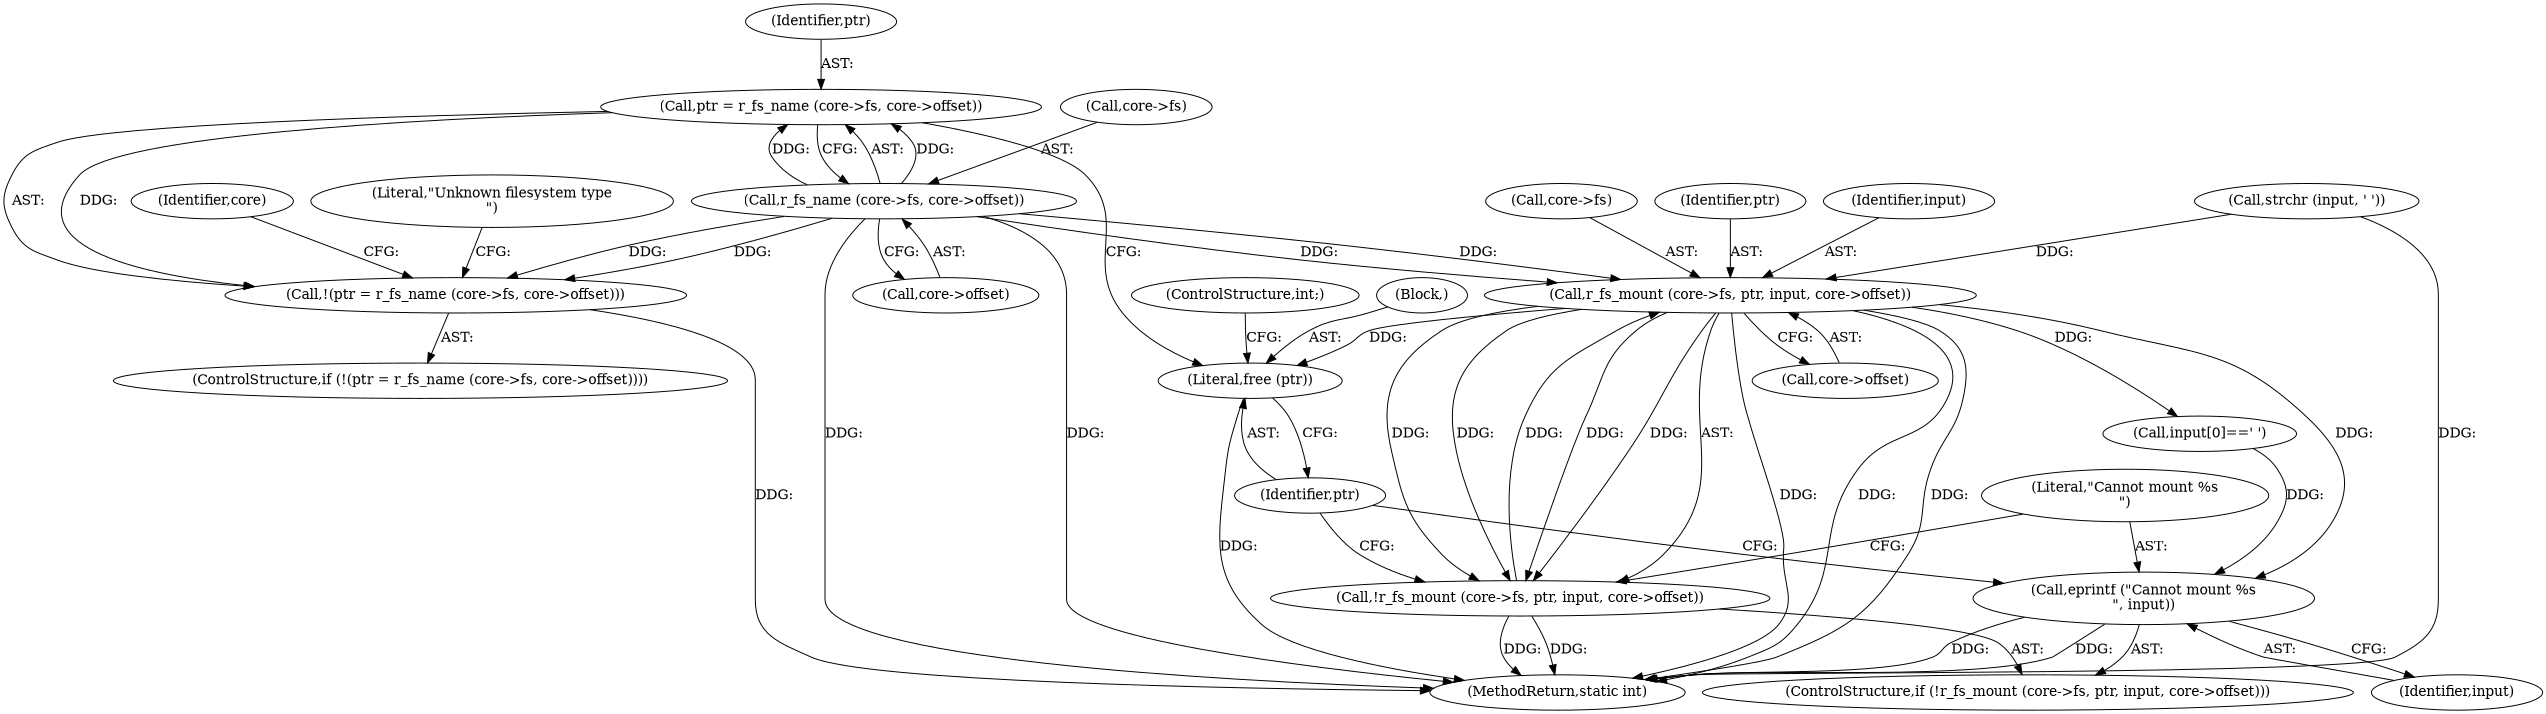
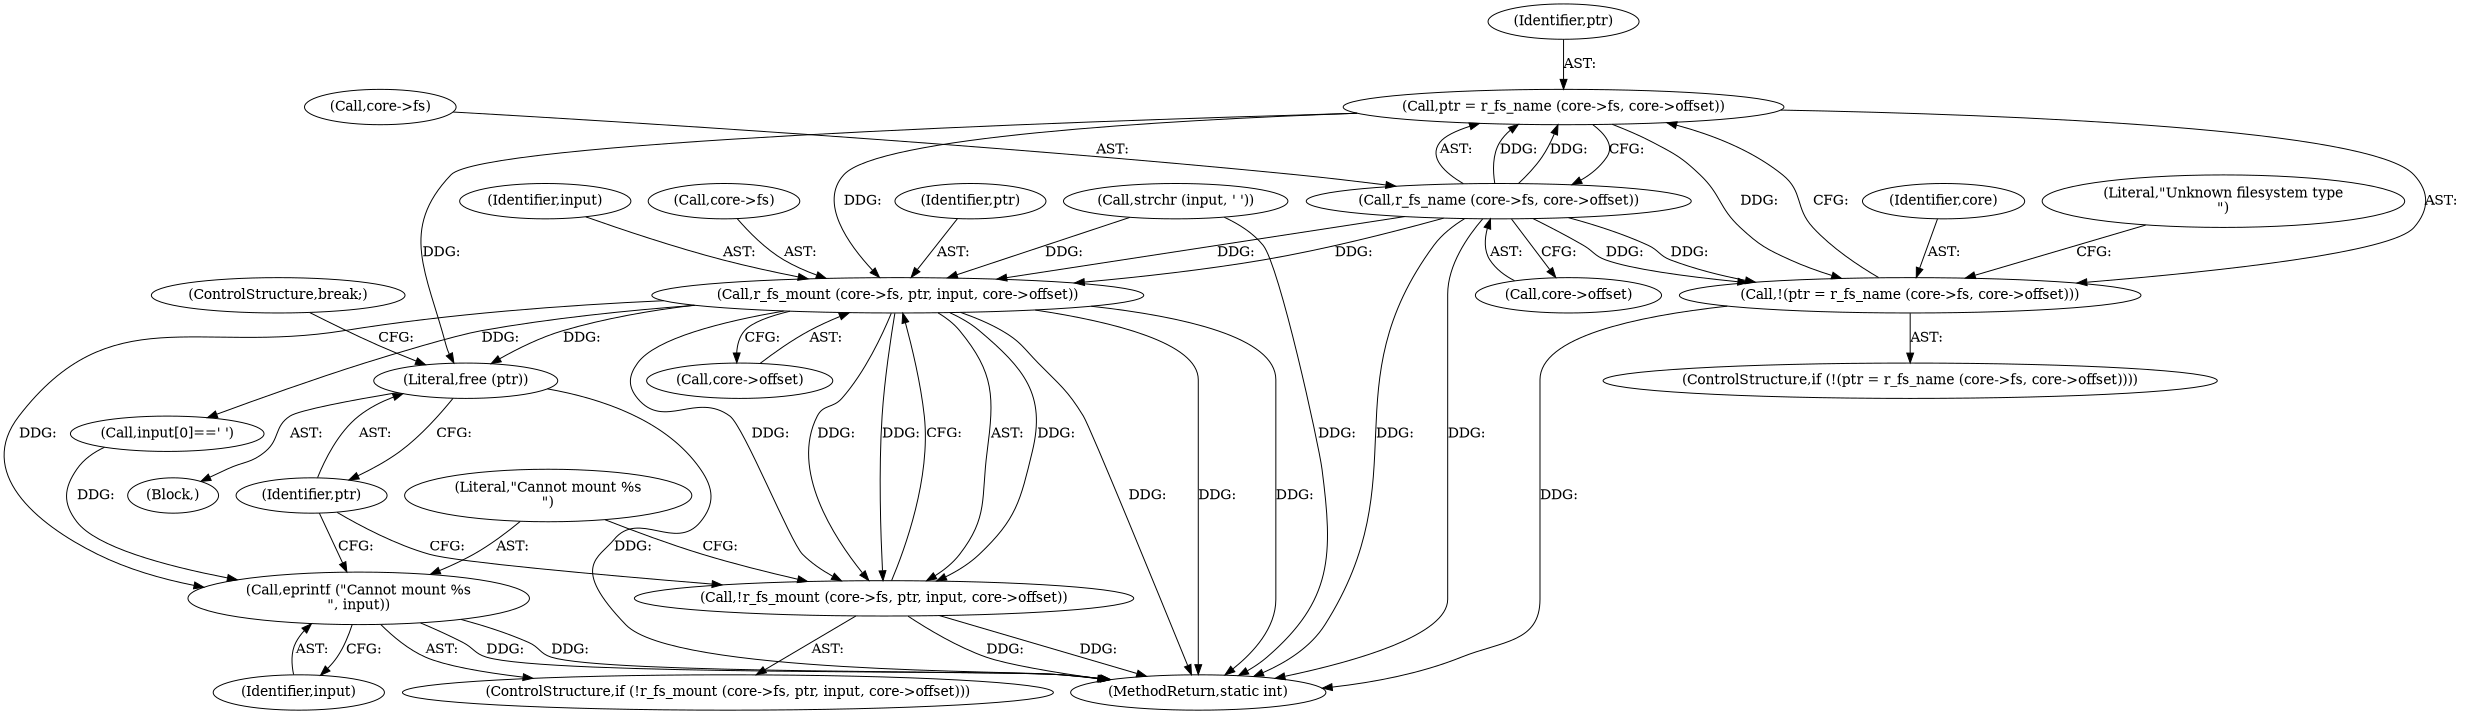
  digraph {
    n1 [label="(Call,ptr = r_fs_name (core->fs, core->offset))"]
    n2 [label="(Call,r_fs_name (core->fs, core->offset))"]
    n3 [label="(Call,!(ptr = r_fs_name (core->fs, core->offset)))"]
    n4 [label="(Call,r_fs_mount (core->fs, ptr, input, core->offset))"]
    n5 [label="(Literal,free (ptr))"]
    n6 [label="(MethodReturn,static int)"]
    n7 [label="(Call,core->offset)"]
    n8 [label="(ControlStructure,if (!(ptr = r_fs_name (core->fs, core->offset))))"]
    n9 [label="(Call,!r_fs_mount (core->fs, ptr, input, core->offset))"]
    n10 [label="(Call,eprintf (\"Cannot mount %s\n\", input))"]
    n11 [label="(Call,core->offset)"]
    n12 [label="(Call,input[0]==' ')"]
    n13 [label="(Block,)"]
    n14 [label="(Identifier,ptr)"]
    n15 [label="(ControlStructure,if (!r_fs_mount (core->fs, ptr, input, core->offset)))"]
    n16 [label="(Identifier,input)"]
-   n17 [label="(ControlStructure,int;)"]
+   n17 [label="(ControlStructure,break;)"]
    n18 [label="(Identifier,ptr)"]
    n19 [label="(Call,strchr (input, ' '))"]
    n20 [label="(Identifier,core)"]
    n21 [label="(Literal,\"Cannot mount %s\n\")"]
    n22 [label="(Identifier,ptr)"]
    n23 [label="(Identifier,input)"]
    n24 [label="(Call,core->fs)"]
    n25 [label="(Call,core->fs)"]
    n26 [label="(Literal,\"Unknown filesystem type\n\")"]
    n1 -> n2 [label="CFG: "]
    n1 -> n3 [label="AST: "]
    n1 -> n3 [label="DDG: "]
-   n1 -> n5 [label="CFG: "]
+   n1 -> n4 [label="DDG: "]
+   n1 -> n5 [label="DDG: "]
    n2 -> n1 [label="AST: "]
    n2 -> n1 [label="DDG: "]
    n2 -> n1 [label="DDG: "]
    n2 -> n3 [label="DDG: "]
    n2 -> n3 [label="DDG: "]
    n2 -> n4 [label="DDG: "]
    n2 -> n4 [label="DDG: "]
    n2 -> n6 [label="DDG: "]
    n2 -> n6 [label="DDG: "]
    n2 -> n7 [label="CFG: "]
+   n3 -> n1 [label="CFG: "]
    n3 -> n6 [label="DDG: "]
    n3 -> n8 [label="AST: "]
    n4 -> n5 [label="DDG: "]
    n4 -> n6 [label="DDG: "]
    n4 -> n6 [label="DDG: "]
    n4 -> n6 [label="DDG: "]
    n4 -> n9 [label="AST: "]
    n4 -> n9 [label="DDG: "]
    n4 -> n9 [label="DDG: "]
    n4 -> n9 [label="DDG: "]
    n4 -> n9 [label="DDG: "]
    n4 -> n10 [label="DDG: "]
    n4 -> n11 [label="CFG: "]
    n4 -> n12 [label="DDG: "]
    n5 -> n6 [label="DDG: "]
-   n13 -> n5 [label="AST: "]
+   n5 -> n13 [label="AST: "]
    n5 -> n14 [label="CFG: "]
    n7 -> n2 [label="AST: "]
-   n9 -> n4 [label="DDG: "]
+   n9 -> n4 [label="CFG: "]
    n9 -> n6 [label="DDG: "]
    n9 -> n6 [label="DDG: "]
    n9 -> n15 [label="AST: "]
    n10 -> n6 [label="DDG: "]
    n10 -> n6 [label="DDG: "]
    n10 -> n15 [label="AST: "]
    n10 -> n16 [label="CFG: "]
    n11 -> n4 [label="AST: "]
    n12 -> n10 [label="DDG: "]
    n14 -> n5 [label="AST: "]
    n14 -> n9 [label="CFG: "]
    n14 -> n10 [label="CFG: "]
    n16 -> n10 [label="AST: "]
    n17 -> n5 [label="CFG: "]
    n18 -> n1 [label="AST: "]
    n19 -> n4 [label="DDG: "]
    n19 -> n6 [label="DDG: "]
-   n20 -> n3 [label="CFG: "]
+   n20 -> n3 [label="AST: "]
    n21 -> n9 [label="CFG: "]
    n21 -> n10 [label="AST: "]
    n22 -> n4 [label="AST: "]
    n23 -> n4 [label="AST: "]
    n24 -> n2 [label="AST: "]
    n25 -> n4 [label="AST: "]
    n26 -> n3 [label="CFG: "]
  }
